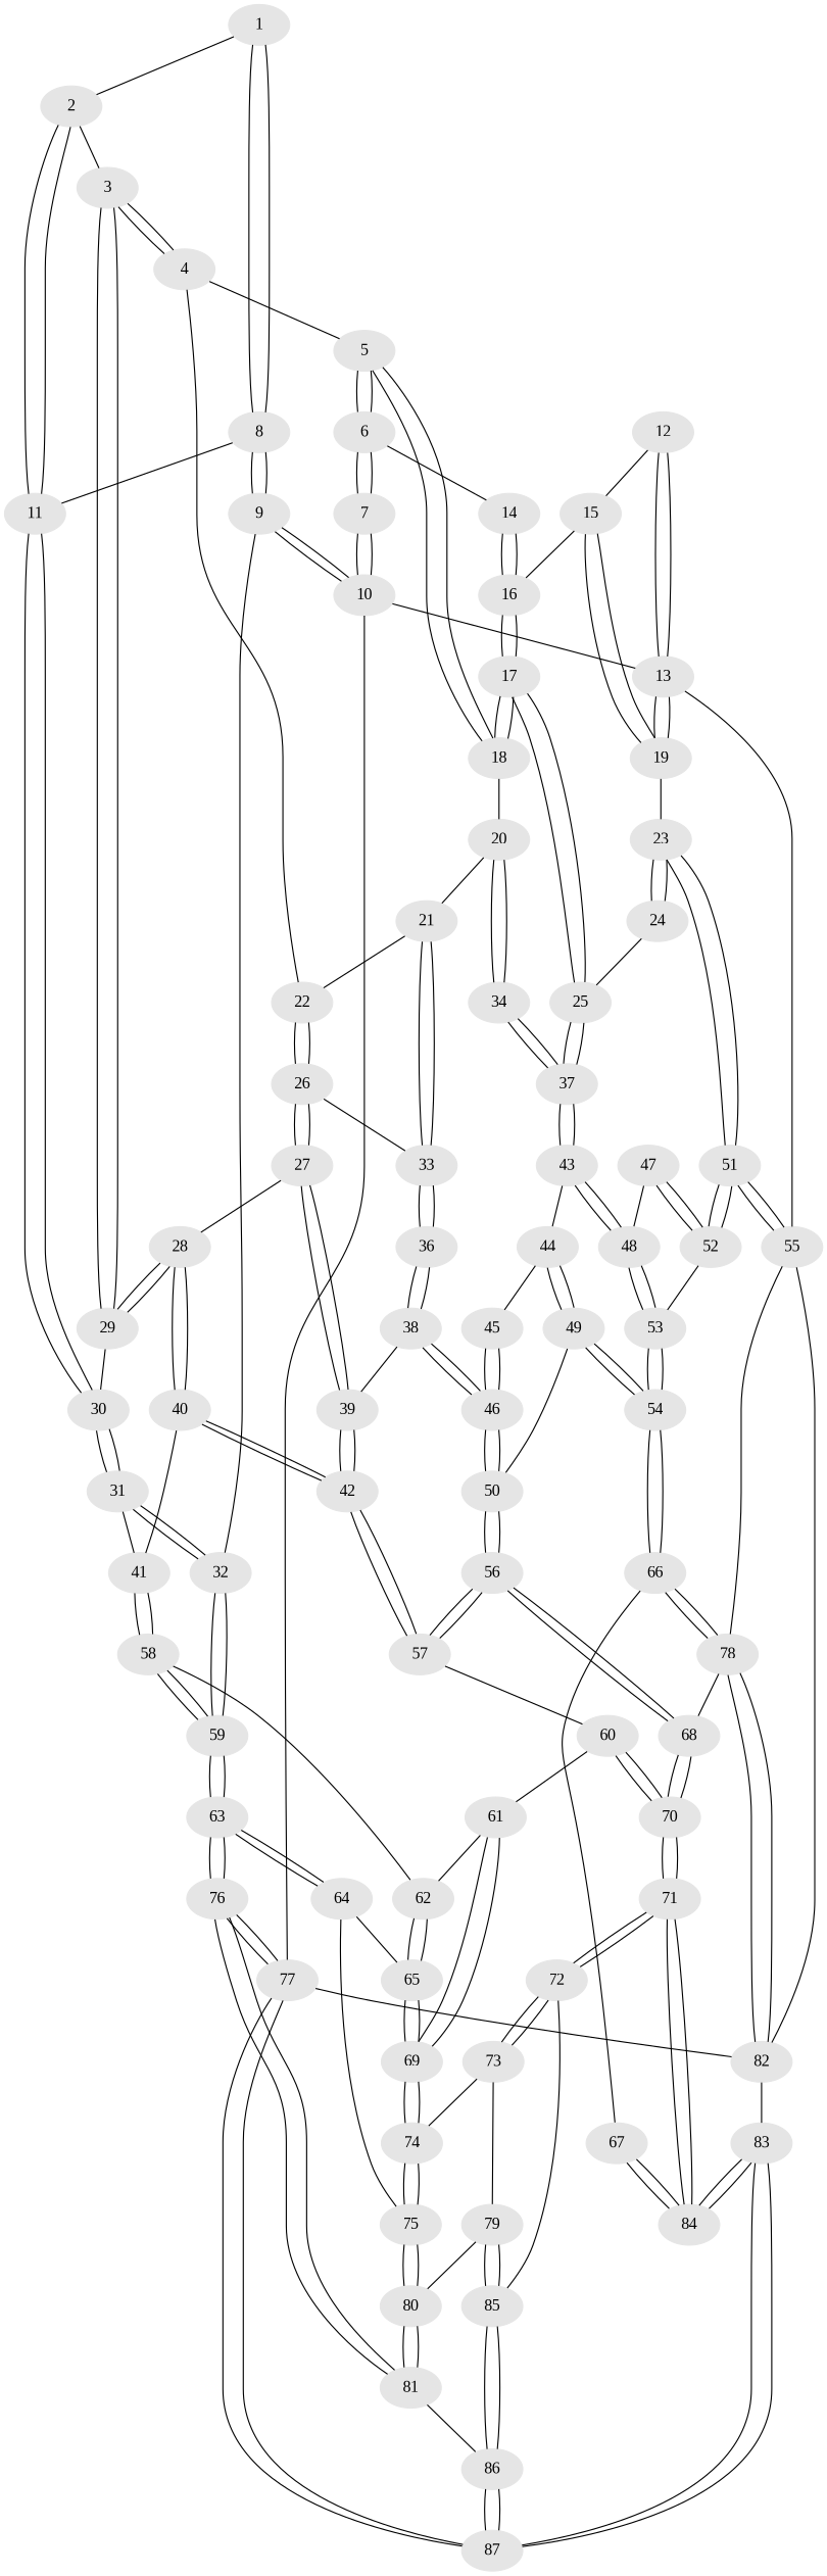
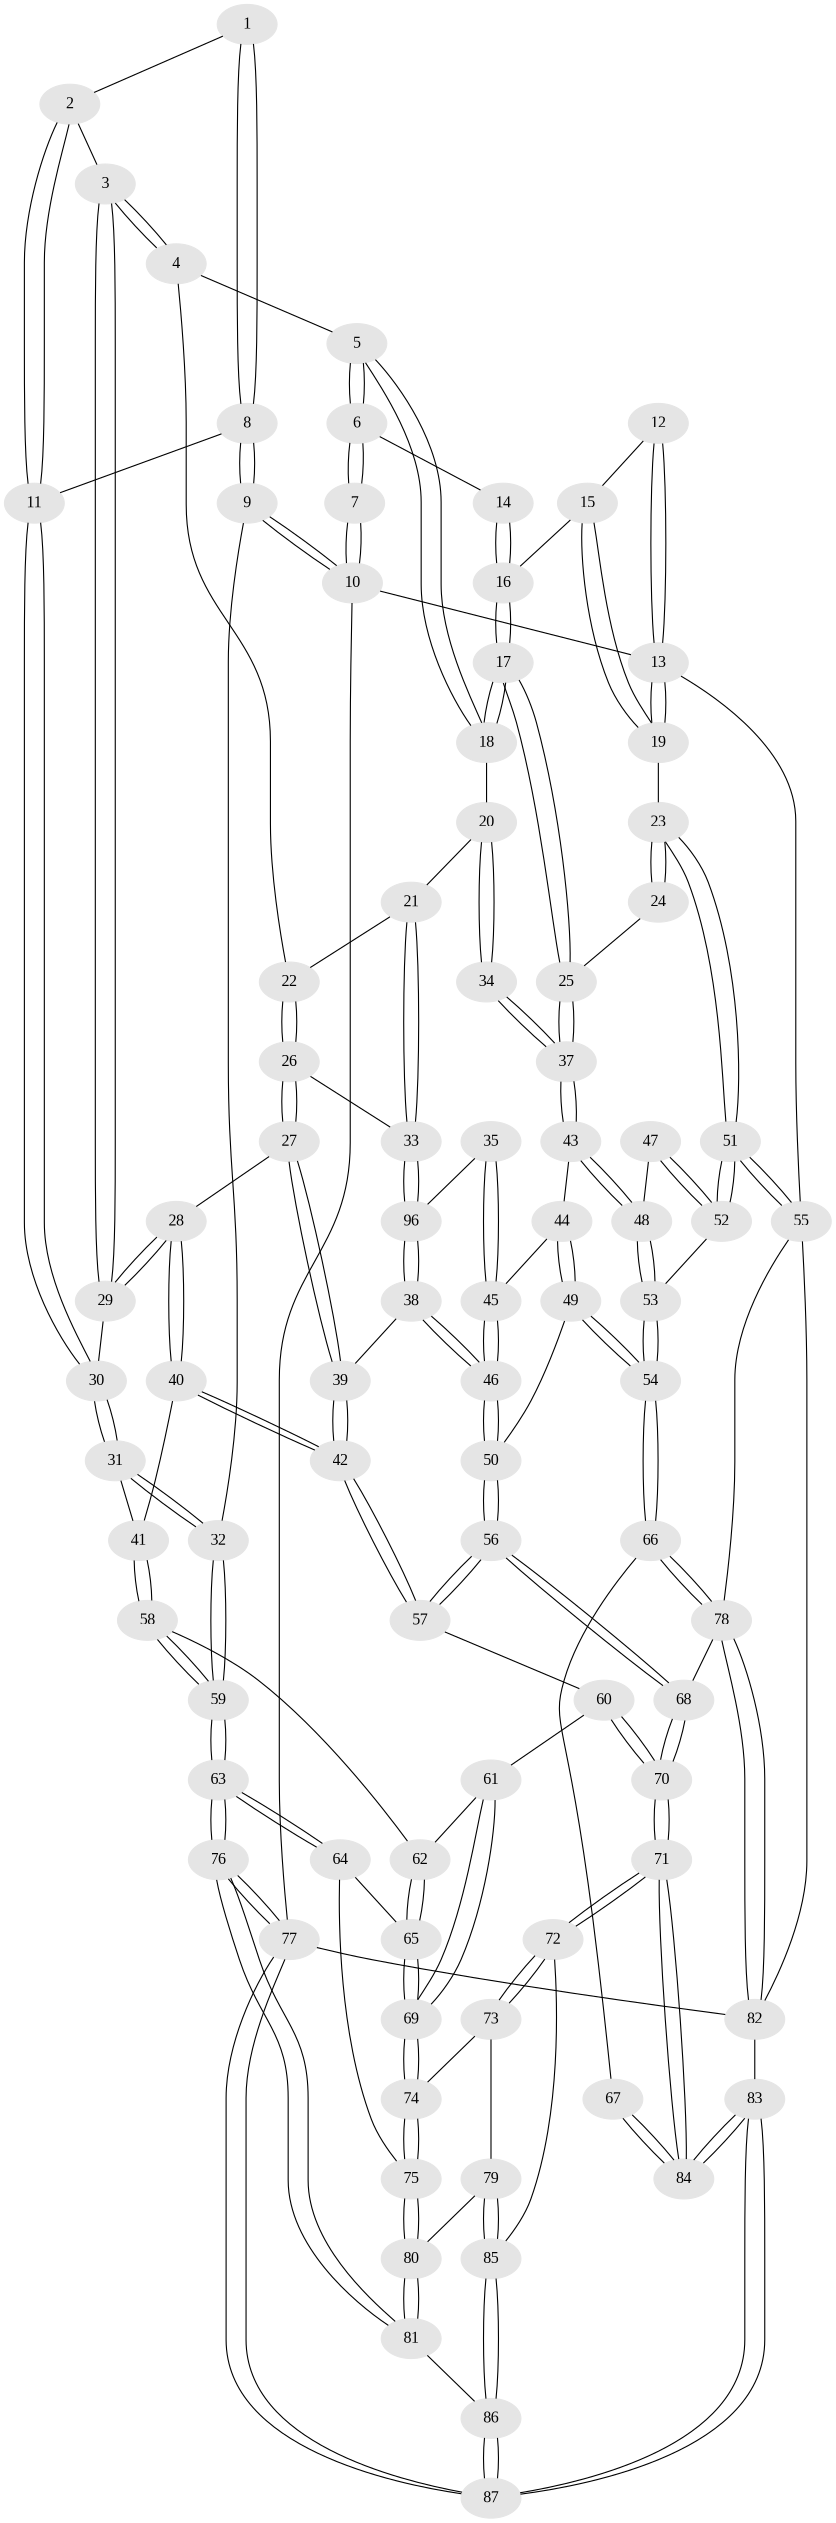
  graph {
    fontname="Liberation Serif"
    node [color=gray90 fontname="Liberation Serif" style=filled]
    edge [fontname="Liberation Serif"]
    1
    2
    8
    3
    11
    9
    4
    29
    30
    5
    22
    6
    18
    26
    7
    14
    20
    10
    16
    13
    77
    32
    59
    19
    55
    82
    87
    31
    12
    15
    23
    78
    17
    25
    37
    21
    34
    24
    51
    33
-   36
+   36 [label=96]
    27
    52
    47
    48
    43
    28
    39
    40
    42
    41
    58
    63
    38
+   35
    45
    46
    44
    50
    57
    62
    60
    49
    53
    54
    56
    66
    68
    67
    83
    70
    61
    65
    64
    76
    69
    71
    74
    75
    81
    80
    84
    72
    73
    85
    79
    86
    1 -- 2
    1 -- 8
    1 -- 8
    2 -- 3
    2 -- 11
    2 -- 11
    8 -- 11
    8 -- 9
    8 -- 9
    3 -- 4
    3 -- 4
    3 -- 29
    3 -- 29
    11 -- 30
    11 -- 30
    9 -- 10
    9 -- 10
    9 -- 32
    4 -- 5
    4 -- 22
    29 -- 30
    30 -- 31
    30 -- 31
    5 -- 6
    5 -- 6
    5 -- 18
    5 -- 18
    22 -- 26
    22 -- 26
    6 -- 7
    6 -- 7
    6 -- 14
    18 -- 20
    26 -- 33
    26 -- 27
    26 -- 27
    7 -- 10
    7 -- 10
    14 -- 16
    14 -- 16
    20 -- 21
    20 -- 34
    20 -- 34
    10 -- 13
    10 -- 77
    16 -- 17
    16 -- 17
    13 -- 19
    13 -- 19
    13 -- 55
    77 -- 82
    77 -- 87
    77 -- 87
    32 -- 59
    32 -- 59
    59 -- 63
    59 -- 63
    19 -- 23
    55 -- 82
    55 -- 78
    82 -- 83
    31 -- 32
    31 -- 32
    31 -- 41
    12 -- 13
    12 -- 13
    12 -- 15
    15 -- 16
    15 -- 19
    15 -- 19
    23 -- 24
    23 -- 24
    23 -- 51
    23 -- 51
    78 -- 82
    78 -- 82
    78 -- 68
    17 -- 18
    17 -- 18
    17 -- 25
    17 -- 25
    25 -- 37
    25 -- 37
    37 -- 43
    37 -- 43
    21 -- 22
    21 -- 33
    21 -- 33
    34 -- 37
    34 -- 37
    24 -- 25
    51 -- 55
    51 -- 55
    51 -- 52
    51 -- 52
    33 -- 36
    33 -- 36
    36 -- 38
    36 -- 38
    27 -- 28
    27 -- 39
    27 -- 39
    52 -- 53
    47 -- 52
    47 -- 52
    47 -- 48
    48 -- 53
    48 -- 53
    43 -- 48
    43 -- 48
    43 -- 44
    28 -- 29
    28 -- 29
    28 -- 40
    28 -- 40
    39 -- 42
    39 -- 42
    40 -- 42
    40 -- 42
    40 -- 41
    42 -- 57
    42 -- 57
    41 -- 58
    41 -- 58
    58 -- 59
    58 -- 59
    58 -- 62
    63 -- 64
    63 -- 64
    63 -- 76
    63 -- 76
    38 -- 39
    38 -- 46
    38 -- 46
+   35 -- 36
+   35 -- 45
+   35 -- 45
    45 -- 46
    45 -- 46
    46 -- 50
    46 -- 50
    44 -- 45
    44 -- 49
    44 -- 49
    50 -- 56
    50 -- 56
    57 -- 60
    62 -- 65
    62 -- 65
    60 -- 70
    60 -- 70
    60 -- 61
    49 -- 50
    49 -- 54
    49 -- 54
    53 -- 54
    53 -- 54
    54 -- 66
    54 -- 66
    56 -- 57
    56 -- 57
    56 -- 68
    56 -- 68
    66 -- 78
    66 -- 78
    66 -- 67
    68 -- 70
    68 -- 70
    67 -- 84
    67 -- 84
    83 -- 87
    83 -- 87
    83 -- 84
    83 -- 84
    70 -- 71
    70 -- 71
    61 -- 62
    61 -- 69
    61 -- 69
    65 -- 69
    65 -- 69
    64 -- 65
    64 -- 75
    76 -- 77
    76 -- 77
    76 -- 81
    76 -- 81
    69 -- 74
    69 -- 74
    71 -- 84
    71 -- 84
    71 -- 72
    71 -- 72
    74 -- 75
    74 -- 75
    75 -- 80
    75 -- 80
    81 -- 86
    80 -- 81
    80 -- 81
    72 -- 73
    72 -- 73
    72 -- 85
    73 -- 74
    73 -- 79
    85 -- 86
    85 -- 86
    79 -- 80
    79 -- 85
    79 -- 85
    86 -- 87
    86 -- 87
  }
